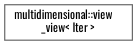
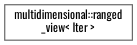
  digraph {
    rankdir=LR
    fontname=Oswald
-   n1 [color=grey40 fillcolor=white fontname=Oswald fontsize=10 height=0.2 label="multidimensional::view\l_view\< Iter \>" shape=box style=filled width=0.4]
+   n1 [color=grey40 fillcolor=white fontname=Oswald fontsize=10 height=0.2 label="multidimensional::ranged\l_view\< Iter \>" shape=box style=filled width=0.4]
  }
